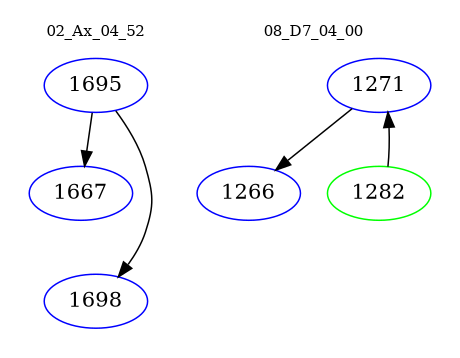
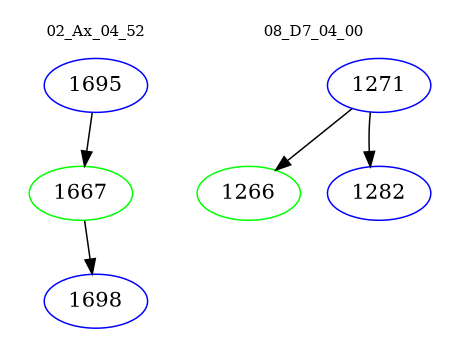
  digraph {
    node [color=blue]
    edge [color=black]
    n1 [label=1695]
-   n2 [label=1667]
+   n2 [color=green label=1667]
    n3 [label=1698]
    n4 [label=1271]
-   n5 [label=1266]
-   n6 [color=green label=1282]
+   n5 [color=green label=1266]
+   n6 [label=1282]
    subgraph cluster_1 {
      color=white
      fontsize=10
      label="02_Ax_04_52"
      n1
      n2
      n3
    }
    subgraph cluster_2 {
      color=white
      fontsize=10
      label="08_D7_04_00"
      n4
      n5
      n6
    }
    n1 -> n2
-   n1 -> n3
+   n2 -> n3
    n4 -> n5
-   n6 -> n4
+   n4 -> n6
  }
